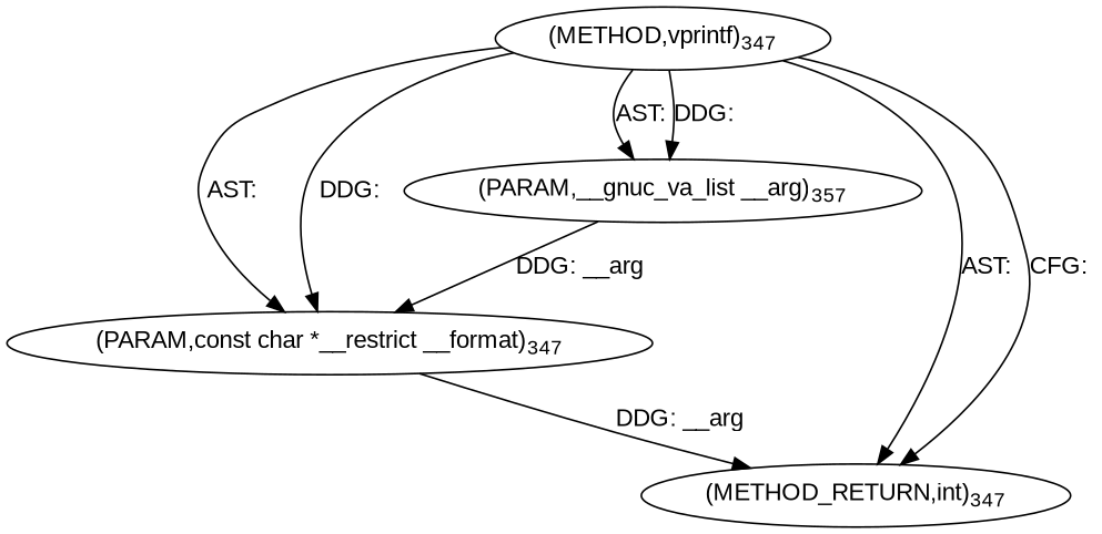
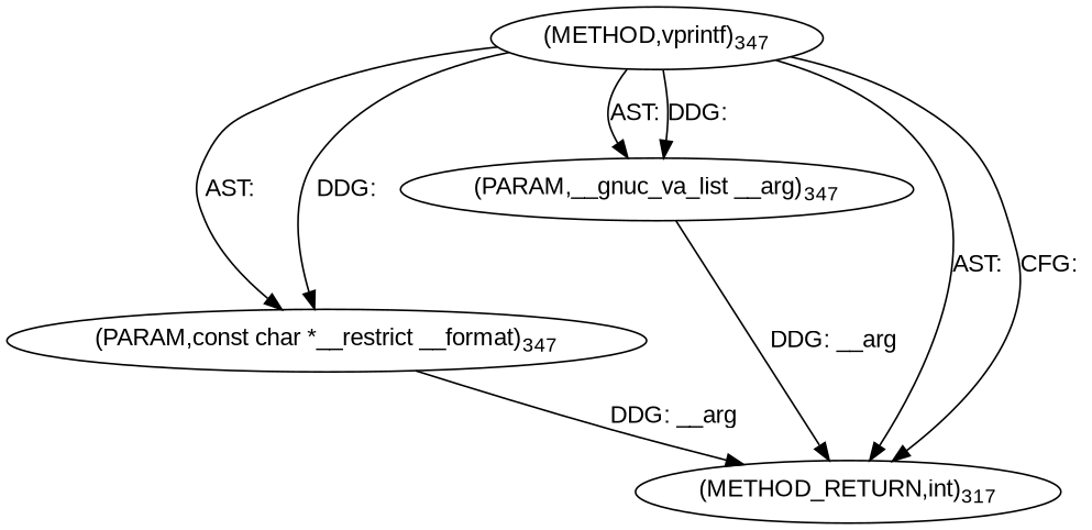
  digraph {
    fontname="Liberation Sans"
    node [fontname="Liberation Sans"]
    edge [fontname="Liberation Sans"]
    n1 [label=<(METHOD,vprintf)<SUB>347</SUB>>]
    n2 [label=<(PARAM,const char *__restrict __format)<SUB>347</SUB>>]
-   n3 [label=<(PARAM,__gnuc_va_list __arg)<SUB>357</SUB>>]
-   n4 [label=<(METHOD_RETURN,int)<SUB>347</SUB>>]
+   n3 [label=<(PARAM,__gnuc_va_list __arg)<SUB>347</SUB>>]
+   n4 [label=<(METHOD_RETURN,int)<SUB>317</SUB>>]
    n1 -> n2 [label="AST: "]
    n1 -> n2 [label="DDG: "]
    n1 -> n3 [label="AST: "]
    n1 -> n3 [label="DDG: "]
    n1 -> n4 [label="AST: "]
    n1 -> n4 [label="CFG: "]
    n2 -> n4 [label="DDG: __arg"]
-   n3 -> n2 [label="DDG: __arg"]
+   n3 -> n4 [label="DDG: __arg"]
  }
